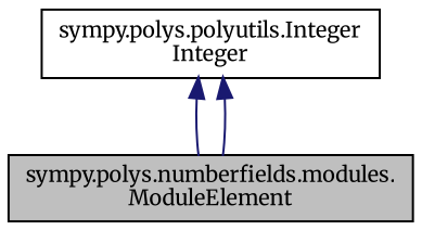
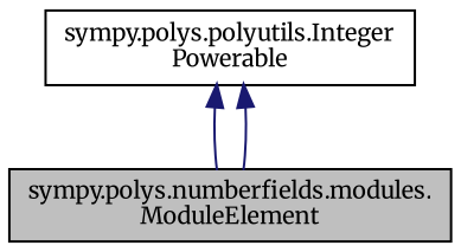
  digraph {
    fontname=Merriweather
    node [color=black fontname=Merriweather fontsize=10 shape=record style=filled]
    edge [color=midnightblue dir=back fontname=Merriweather fontsize=10 labelfontname=Helvetica labelfontsize=10 style=solid]
    n1 [fillcolor=grey75 fontcolor=black height=0.2 label="sympy.polys.numberfields.modules.\lModuleElement" width=0.4]
-   n2 [fillcolor=white height=0.2 label="sympy.polys.polyutils.Integer\lInteger" width=0.4]
+   n2 [fillcolor=white height=0.2 label="sympy.polys.polyutils.Integer\lPowerable" width=0.4]
    n2 -> n1
    n2 -> n1
  }
